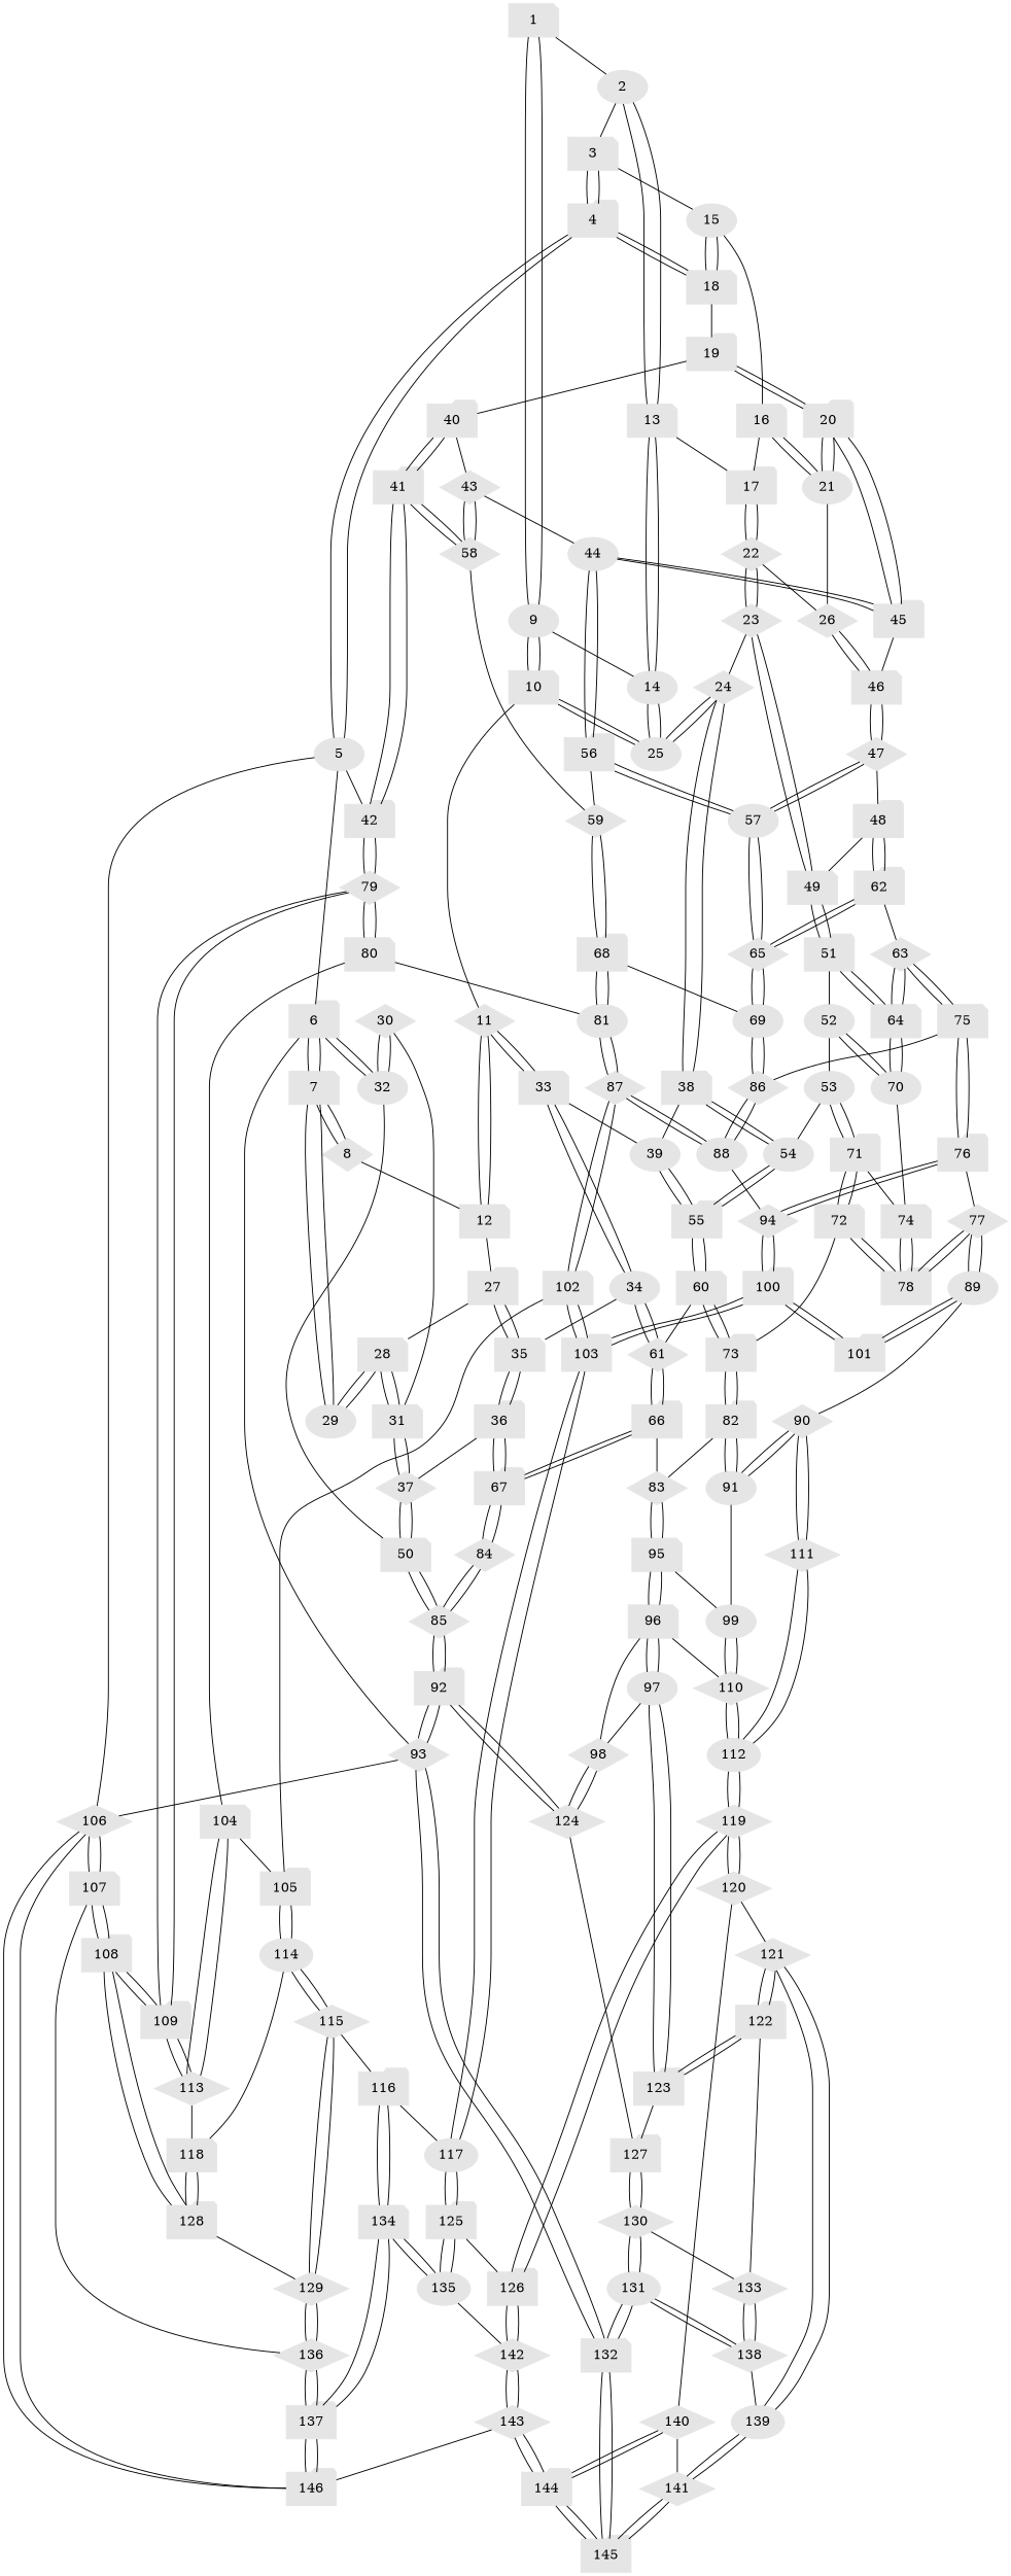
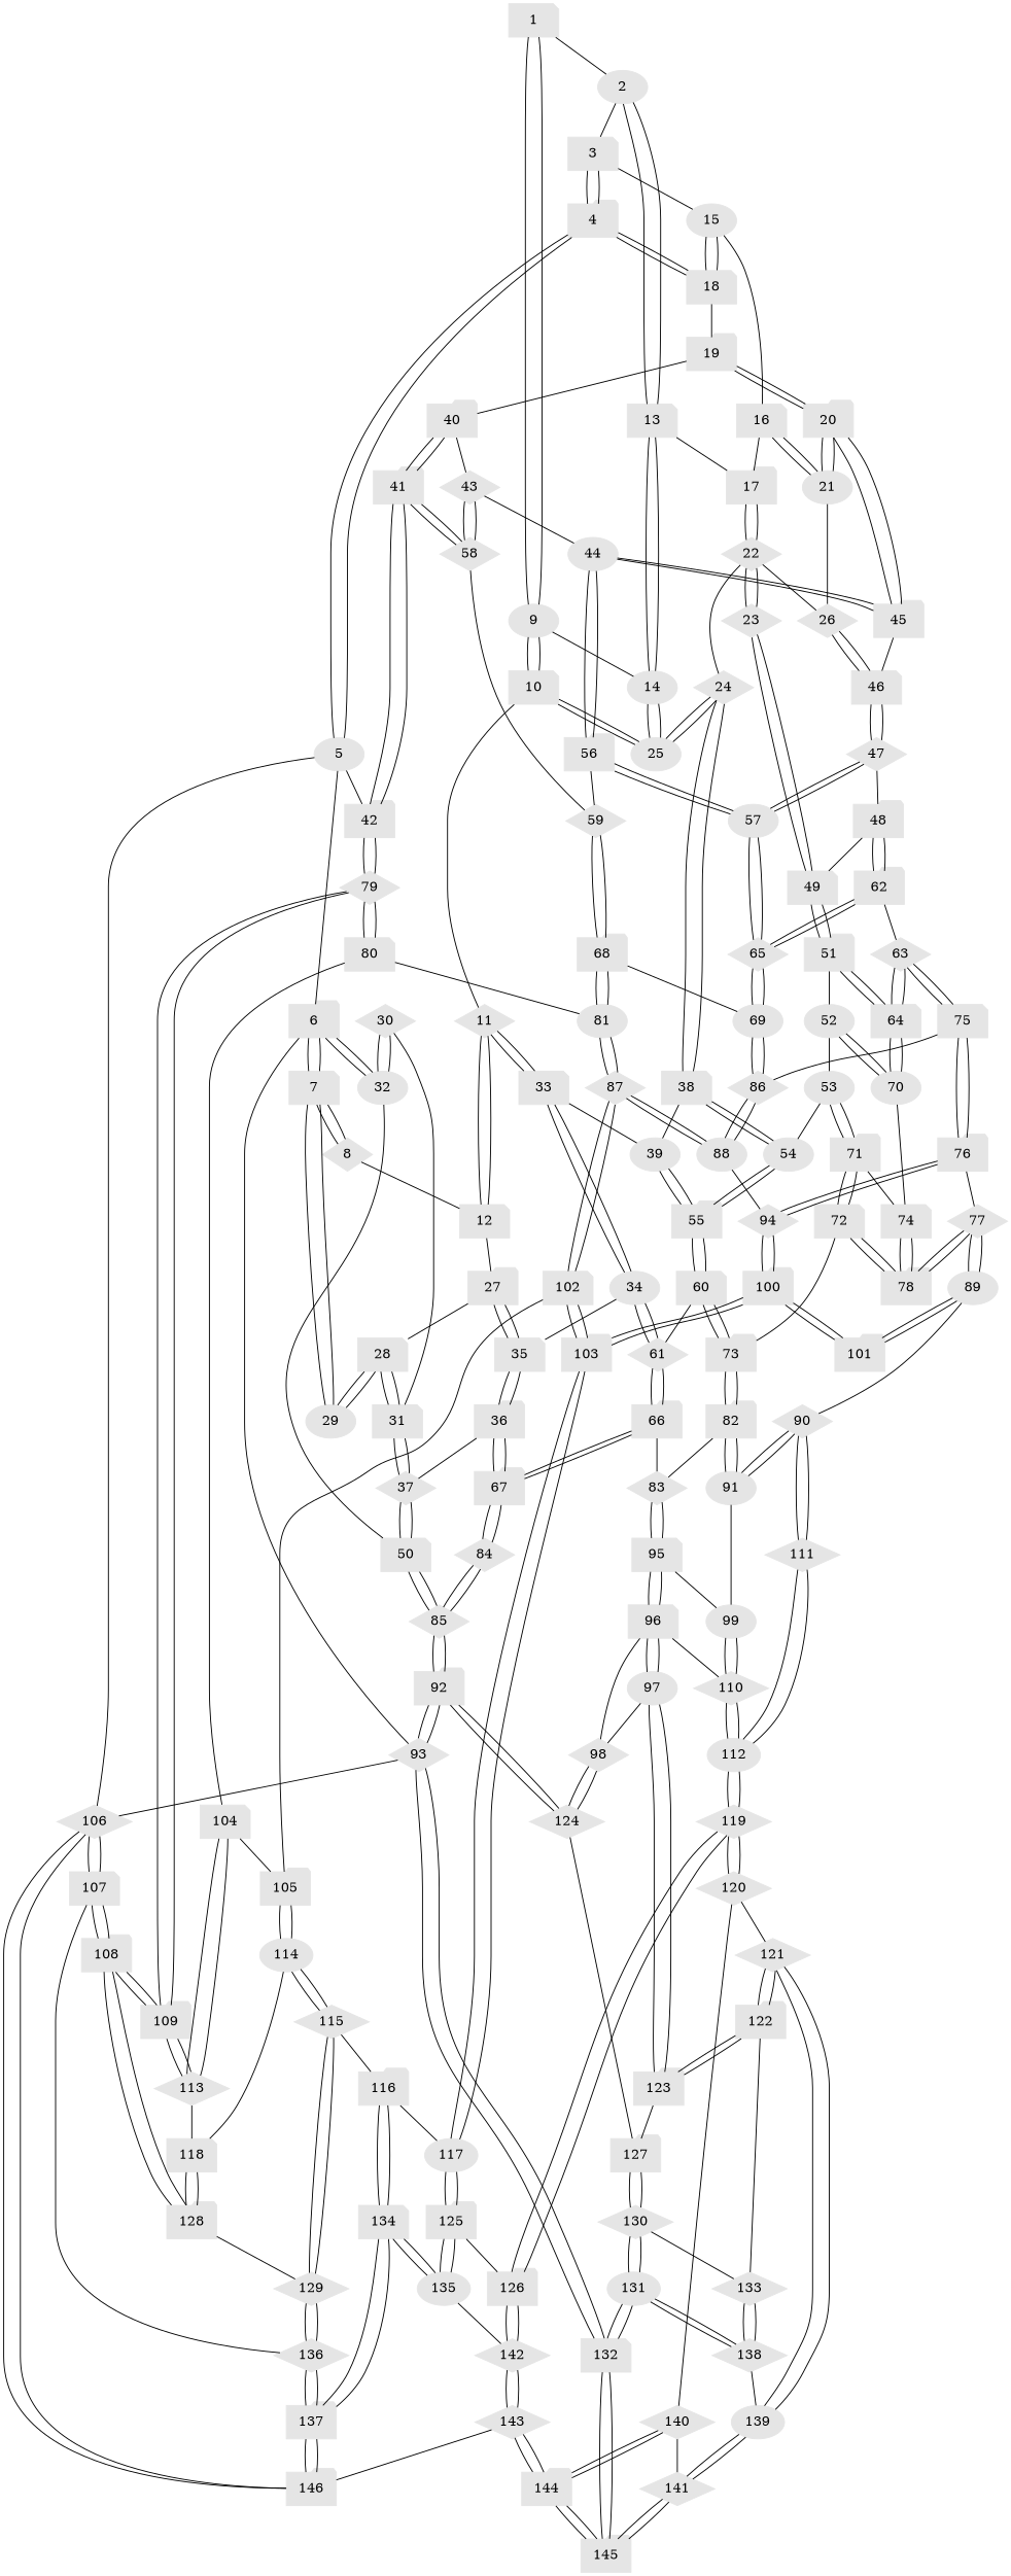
  graph {
    node [color=gray90 shape=diamond style=filled]
    1 [shape=note]
    2 [shape=ellipse]
    9 [shape=ellipse]
    3 [shape=note]
    13 [shape=note]
    10 [shape=note]
    14 [shape=ellipse]
    4 [shape=folder]
    15 [shape=ellipse]
    17 [shape=folder]
    5 [shape=ellipse]
    18 [shape=note]
    16 [shape=note]
    6 [shape=folder]
    42 [shape=folder]
    106
    19 [shape=folder]
    7 [shape=note]
    32 [shape=ellipse]
    93
    79
    107 [shape=note]
    146 [shape=folder]
    8
    29 [shape=ellipse]
    50 [shape=note]
    132 [shape=note]
    12 [shape=note]
    27 [shape=folder]
    11
    25 [shape=ellipse]
    33 [shape=note]
    34 [shape=ellipse]
    39 [shape=ellipse]
    28 [shape=note]
    35 [shape=note]
    22
    21 [shape=ellipse]
    26
    23
    20 [shape=folder]
    40 [shape=folder]
    45 [shape=folder]
    41 [shape=folder]
    43
    46 [shape=note]
    24
    49 [shape=note]
    38 [shape=note]
    51 [shape=folder]
    54 [shape=ellipse]
    47
    31 [shape=note]
    36 [shape=folder]
    37
    30
    85
    61
    55 [shape=folder]
    66 [shape=folder]
    67 [shape=folder]
    84
    60 [shape=note]
    58
    44 [shape=ellipse]
    59
    80 [shape=note]
    109 [shape=folder]
    56 [shape=folder]
    57 [shape=ellipse]
    48 [shape=folder]
    62 [shape=folder]
    65
    63
    52 [shape=ellipse]
    64 [shape=note]
    92 [shape=folder]
    53 [shape=ellipse]
    70 [shape=ellipse]
    71 [shape=folder]
    74 [shape=note]
    72 [shape=note]
    73 [shape=folder]
    68 [shape=folder]
    69 [shape=ellipse]
    81 [shape=ellipse]
    82 [shape=folder]
    83
    75 [shape=note]
    86
    76 [shape=folder]
    95 [shape=note]
    87
    88 [shape=ellipse]
    78 [shape=folder]
    91 [shape=ellipse]
    77
    94
    89 [shape=ellipse]
    100 [shape=folder]
    90
    101 [shape=folder]
    104 [shape=note]
    113
    105 [shape=folder]
    102 [shape=note]
    99 [shape=ellipse]
    96 [shape=note]
    98
    124
    103 [shape=folder]
    111
    112 [shape=ellipse]
    110
    127 [shape=folder]
    145 [shape=folder]
    97 [shape=ellipse]
    123 [shape=folder]
    117 [shape=ellipse]
    114 [shape=ellipse]
    125 [shape=folder]
    118 [shape=note]
    115
    108 [shape=folder]
    136
    128 [shape=folder]
    137 [shape=folder]
    129
    119
    120
    126 [shape=folder]
    116 [shape=folder]
    134 [shape=note]
    135 [shape=ellipse]
    121
    140
    142
    122 [shape=folder]
    139 [shape=ellipse]
    141
    144 [shape=folder]
    133
    138
    130
    143
    131 [shape=ellipse]
    1 -- 2
    1 -- 9
    1 -- 9
    2 -- 3
    2 -- 13
    2 -- 13
    9 -- 10
    9 -- 10
    9 -- 14
    3 -- 4
    3 -- 4
    3 -- 15
    13 -- 14
    13 -- 14
    13 -- 17
    10 -- 11
    10 -- 25
    10 -- 25
    14 -- 25
    14 -- 25
    4 -- 5
    4 -- 5
    4 -- 18
    4 -- 18
    15 -- 18
    15 -- 18
    15 -- 16
    17 -- 22
    17 -- 22
    5 -- 6
    5 -- 42
    5 -- 106
    18 -- 19
    16 -- 17
    16 -- 21
    16 -- 21
    6 -- 7
    6 -- 7
    6 -- 32
    6 -- 32
    6 -- 93
    42 -- 79
    42 -- 79
    106 -- 107
    106 -- 107
    106 -- 146
    106 -- 146
    19 -- 20
    19 -- 20
    19 -- 40
    7 -- 8
    7 -- 8
    7 -- 29
    7 -- 29
    32 -- 50
    93 -- 106
    93 -- 132
    93 -- 132
    79 -- 80
    79 -- 80
    79 -- 109
    79 -- 109
    107 -- 108
    107 -- 108
    107 -- 136
    8 -- 12
    50 -- 85
    50 -- 85
    132 -- 145
    132 -- 145
    12 -- 27
    27 -- 28
    27 -- 35
    27 -- 35
    11 -- 12
    11 -- 12
    11 -- 33
    11 -- 33
    33 -- 34
    33 -- 34
    33 -- 39
    34 -- 35
    34 -- 61
    34 -- 61
    39 -- 55
    39 -- 55
    28 -- 29
    28 -- 29
    28 -- 31
    28 -- 31
    35 -- 36
    35 -- 36
    22 -- 26
    22 -- 23
    22 -- 23
    21 -- 26
    26 -- 46
    26 -- 46
-   23 -- 24
+   22 -- 24
    23 -- 49
    23 -- 49
    20 -- 21
    20 -- 21
    20 -- 45
    20 -- 45
    40 -- 41
    40 -- 41
    40 -- 43
    45 -- 46
    41 -- 42
    41 -- 42
    41 -- 58
    41 -- 58
    43 -- 58
    43 -- 58
    43 -- 44
    46 -- 47
    46 -- 47
    24 -- 25
    24 -- 25
    24 -- 38
    24 -- 38
    49 -- 51
    49 -- 51
    38 -- 39
    38 -- 54
    38 -- 54
    51 -- 52
    51 -- 64
    51 -- 64
    54 -- 55
    54 -- 55
    47 -- 57
    47 -- 57
    47 -- 48
    31 -- 37
    31 -- 37
    36 -- 37
    36 -- 67
    36 -- 67
    37 -- 50
    37 -- 50
    30 -- 32
    30 -- 32
    30 -- 31
    85 -- 92
    85 -- 92
    61 -- 66
    61 -- 66
    55 -- 60
    55 -- 60
    66 -- 67
    66 -- 67
    66 -- 83
    67 -- 84
    67 -- 84
    84 -- 85
    84 -- 85
    60 -- 61
    60 -- 73
    60 -- 73
    58 -- 59
    44 -- 45
    44 -- 45
    44 -- 56
    44 -- 56
    59 -- 68
    59 -- 68
    80 -- 81
    80 -- 104
    109 -- 113
    109 -- 113
    56 -- 59
    56 -- 57
    56 -- 57
    57 -- 65
    57 -- 65
    48 -- 49
    48 -- 62
    48 -- 62
    62 -- 65
    62 -- 65
    62 -- 63
    65 -- 69
    65 -- 69
    63 -- 64
    63 -- 64
    63 -- 75
    63 -- 75
    52 -- 53
    52 -- 70
    52 -- 70
    64 -- 70
    64 -- 70
    92 -- 93
    92 -- 93
    92 -- 124
    92 -- 124
    53 -- 54
    53 -- 71
    53 -- 71
    70 -- 74
    71 -- 74
    71 -- 72
    71 -- 72
    74 -- 78
    74 -- 78
    72 -- 73
    72 -- 78
    72 -- 78
    73 -- 82
    73 -- 82
    68 -- 69
    68 -- 81
    68 -- 81
    69 -- 86
    69 -- 86
    81 -- 87
    81 -- 87
    82 -- 83
    82 -- 91
    82 -- 91
    83 -- 95
    83 -- 95
    75 -- 86
    75 -- 76
    75 -- 76
    86 -- 88
    86 -- 88
    76 -- 77
    76 -- 94
    76 -- 94
    95 -- 99
    95 -- 96
    95 -- 96
    87 -- 88
    87 -- 88
    87 -- 102
    87 -- 102
    88 -- 94
    91 -- 99
    77 -- 78
    77 -- 78
    77 -- 89
    77 -- 89
    94 -- 100
    94 -- 100
    89 -- 90
    89 -- 101
    89 -- 101
    100 -- 101
    100 -- 101
    100 -- 103
    100 -- 103
    90 -- 91
    90 -- 91
    90 -- 111
    90 -- 111
    104 -- 113
    104 -- 113
    104 -- 105
    113 -- 118
    105 -- 114
    105 -- 114
    102 -- 105
    102 -- 103
    102 -- 103
    99 -- 110
    99 -- 110
    96 -- 98
    96 -- 110
    96 -- 97
    96 -- 97
    98 -- 124
    98 -- 124
    124 -- 127
    103 -- 117
    103 -- 117
    111 -- 112
    111 -- 112
    112 -- 119
    112 -- 119
    110 -- 112
    110 -- 112
    127 -- 130
    127 -- 130
    97 -- 98
    97 -- 123
    97 -- 123
    123 -- 127
    117 -- 125
    117 -- 125
    114 -- 118
    114 -- 115
    114 -- 115
    125 -- 126
    125 -- 135
    125 -- 135
    118 -- 128
    118 -- 128
    115 -- 129
    115 -- 129
    115 -- 116
    108 -- 109
    108 -- 109
    108 -- 128
    108 -- 128
    136 -- 137
    136 -- 137
    128 -- 129
    137 -- 146
    137 -- 146
    129 -- 136
    129 -- 136
    119 -- 120
    119 -- 120
    119 -- 126
    119 -- 126
    120 -- 121
    120 -- 140
    126 -- 142
    126 -- 142
    116 -- 117
    116 -- 134
    116 -- 134
    134 -- 137
    134 -- 137
    134 -- 135
    134 -- 135
    135 -- 142
    121 -- 122
    121 -- 122
    121 -- 139
    121 -- 139
    140 -- 141
    140 -- 144
    140 -- 144
    142 -- 143
    142 -- 143
    122 -- 123
    122 -- 123
    122 -- 133
    139 -- 141
    139 -- 141
    141 -- 145
    141 -- 145
    144 -- 145
    144 -- 145
    133 -- 138
    133 -- 138
    138 -- 139
    130 -- 133
    130 -- 131
    130 -- 131
    143 -- 146
    143 -- 144
    143 -- 144
    131 -- 132
    131 -- 132
    131 -- 138
    131 -- 138
  }
